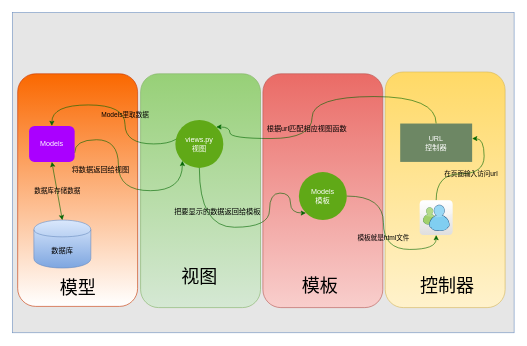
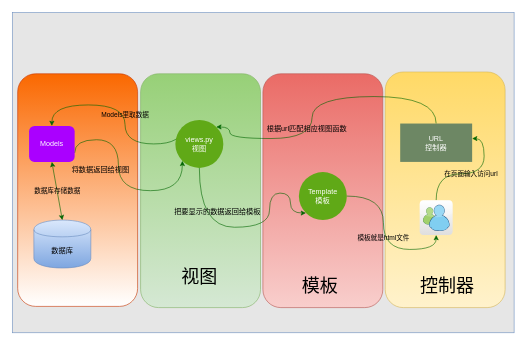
  <mxCell id="0" />
  <mxCell id="1" parent="0" />
  <mxCell id="2" value="" style="rounded=0;whiteSpace=wrap;html=1;fontSize=29;align=left;fillColor=#E6E6E6;strokeColor=#6c8ebf;gradientColor=none;gradientDirection=south;" vertex="1" parent="1"><mxGeometry x="20" y="20" width="837" height="534" as="geometry" /></mxCell>
  <mxCell id="3" value="" style="rounded=1;whiteSpace=wrap;html=1;fillColor=#fa6800;strokeColor=#C73500;fontColor=#ffffff;gradientColor=#ffffff;gradientDirection=south;" vertex="1" parent="1"><mxGeometry x="29" y="122" width="200" height="388" as="geometry" /></mxCell>
  <mxCell id="4" value="" style="rounded=1;whiteSpace=wrap;html=1;gradientColor=#97d077;fillColor=#d5e8d4;strokeColor=#82b366;gradientDirection=north;" vertex="1" parent="1"><mxGeometry x="234" y="122" width="200" height="390" as="geometry" /></mxCell>
  <mxCell id="5" value="" style="rounded=1;whiteSpace=wrap;html=1;gradientColor=#ea6b66;fillColor=#f8cecc;strokeColor=#b85450;gradientDirection=north;" vertex="1" parent="1"><mxGeometry x="438" y="122" width="200" height="390" as="geometry" /></mxCell>
  <mxCell id="6" value="" style="rounded=1;whiteSpace=wrap;html=1;gradientColor=#ffd966;fillColor=#fff2cc;strokeColor=#d6b656;gradientDirection=north;" vertex="1" parent="1"><mxGeometry x="642" y="119" width="200" height="393" as="geometry" /></mxCell>
  <mxCell id="7" style="edgeStyle=orthogonalEdgeStyle;rounded=0;orthogonalLoop=1;jettySize=auto;html=1;exitX=1;exitY=0.75;exitDx=0;exitDy=0;entryX=0;entryY=1;entryDx=0;entryDy=0;curved=1;strokeColor=#006600;" edge="1" parent="1" source="9" target="14"><mxGeometry relative="1" as="geometry"><Array as="points"><mxPoint x="124" y="232" /><mxPoint x="197" y="232" /><mxPoint x="197" y="317" /><mxPoint x="304" y="317" /></Array></mxGeometry></mxCell>
  <mxCell id="8" value="将数据返回给视图" style="text;align=center;verticalAlign=middle;resizable=0;points=[];labelBackgroundColor=none;" vertex="1" connectable="0" parent="7"><mxGeometry x="-0.161" y="-5" relative="1" as="geometry"><mxPoint x="-25" y="3" as="offset" /></mxGeometry></mxCell>
  <mxCell id="9" value="Models" style="rounded=1;whiteSpace=wrap;html=1;fillColor=#aa00ff;strokeColor=none;fontColor=#ffffff;" vertex="1" parent="1"><mxGeometry x="48" y="209" width="76" height="60" as="geometry" /></mxCell>
  <mxCell id="10" value="数据库" style="shape=cylinder;whiteSpace=wrap;html=1;boundedLbl=1;backgroundOutline=1;fillColor=#dae8fc;strokeColor=#6c8ebf;gradientColor=#7ea6e0;" vertex="1" parent="1"><mxGeometry x="56" y="366" width="95" height="80" as="geometry" /></mxCell>
  <mxCell id="11" value="Models里取数据" style="edgeStyle=orthogonalEdgeStyle;curved=1;rounded=0;orthogonalLoop=1;jettySize=auto;html=1;exitX=0;exitY=0;exitDx=0;exitDy=0;entryX=0.5;entryY=0;entryDx=0;entryDy=0;strokeColor=#006600;labelBackgroundColor=none;" edge="1" parent="1" source="14" target="9"><mxGeometry relative="1" as="geometry"><Array as="points"><mxPoint x="304" y="239" /><mxPoint x="208" y="239" /><mxPoint x="208" y="174" /><mxPoint x="86" y="174" /></Array></mxGeometry></mxCell>
  <mxCell id="12" style="edgeStyle=orthogonalEdgeStyle;curved=1;rounded=0;orthogonalLoop=1;jettySize=auto;html=1;entryX=0;entryY=1;entryDx=0;entryDy=0;strokeColor=#006600;" edge="1" parent="1" source="14" target="16"><mxGeometry relative="1" as="geometry"><Array as="points"><mxPoint x="332" y="378" /><mxPoint x="449" y="378" /><mxPoint x="449" y="321" /><mxPoint x="484" y="321" /><mxPoint x="484" y="354" /></Array></mxGeometry></mxCell>
  <mxCell id="13" value="把要显示的数据返回给模板" style="text;html=1;align=center;verticalAlign=middle;resizable=0;points=[];labelBackgroundColor=none;" vertex="1" connectable="0" parent="12"><mxGeometry x="-0.225" y="3" relative="1" as="geometry"><mxPoint x="-14" y="-23" as="offset" /></mxGeometry></mxCell>
  <mxCell id="14" value="views.py&lt;br&gt;视图" style="ellipse;whiteSpace=wrap;html=1;aspect=fixed;fillColor=#60a917;strokeColor=none;fontColor=#ffffff;" vertex="1" parent="1"><mxGeometry x="292" y="199" width="80" height="80" as="geometry" /></mxCell>
  <mxCell id="15" value="模板就是html文件" style="edgeStyle=orthogonalEdgeStyle;curved=1;rounded=0;orthogonalLoop=1;jettySize=auto;html=1;strokeColor=#006600;labelBackgroundColor=none;" edge="1" parent="1" source="16" target="21"><mxGeometry relative="1" as="geometry"><Array as="points"><mxPoint x="639" y="326" /><mxPoint x="639" y="415" /><mxPoint x="727" y="415" /></Array></mxGeometry></mxCell>
- <mxCell id="16" value="Models&lt;br&gt;模板" style="ellipse;whiteSpace=wrap;html=1;aspect=fixed;fillColor=#60a917;strokeColor=none;fontColor=#ffffff;" vertex="1" parent="1"><mxGeometry x="498" y="286" width="80" height="80" as="geometry" /></mxCell>
+ <mxCell id="16" value="Template&lt;br&gt;模板" style="ellipse;whiteSpace=wrap;html=1;aspect=fixed;fillColor=#60a917;strokeColor=none;fontColor=#ffffff;" vertex="1" parent="1"><mxGeometry x="498" y="286" width="80" height="80" as="geometry" /></mxCell>
  <mxCell id="17" style="edgeStyle=orthogonalEdgeStyle;curved=1;rounded=0;orthogonalLoop=1;jettySize=auto;html=1;entryX=1;entryY=0;entryDx=0;entryDy=0;strokeColor=#006600;" edge="1" parent="1" source="19" target="14"><mxGeometry relative="1" as="geometry"><Array as="points"><mxPoint x="727" y="160" /><mxPoint x="520" y="160" /><mxPoint x="520" y="230" /><mxPoint x="383" y="230" /><mxPoint x="383" y="211" /></Array></mxGeometry></mxCell>
  <mxCell id="18" value="根据url匹配相应视图函数" style="text;html=1;align=center;verticalAlign=middle;resizable=0;points=[];labelBackgroundColor=none;" vertex="1" connectable="0" parent="17"><mxGeometry x="0.218" y="-10" relative="1" as="geometry"><mxPoint as="offset" /></mxGeometry></mxCell>
  <mxCell id="19" value="URL&lt;br&gt;控制器" style="rounded=0;whiteSpace=wrap;html=1;fillColor=#6d8764;strokeColor=none;fontColor=#ffffff;" vertex="1" parent="1"><mxGeometry x="667" y="205" width="120" height="64" as="geometry" /></mxCell>
  <mxCell id="20" value="在页面输入访问url" style="edgeStyle=orthogonalEdgeStyle;curved=1;rounded=0;orthogonalLoop=1;jettySize=auto;html=1;entryX=1;entryY=0.391;entryDx=0;entryDy=0;entryPerimeter=0;strokeColor=#006600;labelBackgroundColor=none;" edge="1" parent="1" source="21" target="19"><mxGeometry relative="1" as="geometry"><Array as="points"><mxPoint x="727" y="289" /><mxPoint x="807" y="289" /><mxPoint x="807" y="230" /></Array></mxGeometry></mxCell>
  <mxCell id="21" value="" style="dashed=0;outlineConnect=0;html=1;align=center;labelPosition=center;verticalLabelPosition=bottom;verticalAlign=top;shape=mxgraph.webicons.messenger;gradientColor=#DFDEDE" vertex="1" parent="1"><mxGeometry x="699.5" y="333" width="55" height="58" as="geometry" /></mxCell>
  <mxCell id="22" value="数据库存储数据" style="endArrow=classic;startArrow=classic;html=1;entryX=0.5;entryY=1;entryDx=0;entryDy=0;exitX=0.5;exitY=0;exitDx=0;exitDy=0;strokeColor=#006600;labelBackgroundColor=none;" edge="1" parent="1" source="10" target="9"><mxGeometry width="50" height="50" relative="1" as="geometry"><mxPoint x="108" y="352" as="sourcePoint" /><mxPoint x="158" y="302" as="targetPoint" /></mxGeometry></mxCell>
- <mxCell id="23" value="模型" style="text;html=1;strokeColor=none;fillColor=none;align=center;verticalAlign=middle;whiteSpace=wrap;rounded=0;fontSize=30;" vertex="1" parent="1"><mxGeometry x="93.5" y="469" width="71" height="20" as="geometry" /></mxCell>
  <mxCell id="24" value="视图" style="text;html=1;strokeColor=none;fillColor=none;align=center;verticalAlign=middle;whiteSpace=wrap;rounded=0;fontSize=30;" vertex="1" parent="1"><mxGeometry x="296.5" y="451" width="71" height="20" as="geometry" /></mxCell>
  <mxCell id="25" value="模板" style="text;html=1;strokeColor=none;fillColor=none;align=center;verticalAlign=middle;whiteSpace=wrap;rounded=0;fontSize=30;" vertex="1" parent="1"><mxGeometry x="498" y="466" width="71" height="20" as="geometry" /></mxCell>
  <mxCell id="26" value="控制器" style="text;html=1;strokeColor=none;fillColor=none;align=center;verticalAlign=middle;whiteSpace=wrap;rounded=0;fontSize=30;" vertex="1" parent="1"><mxGeometry x="692" y="459" width="106.5" height="34" as="geometry" /></mxCell>
